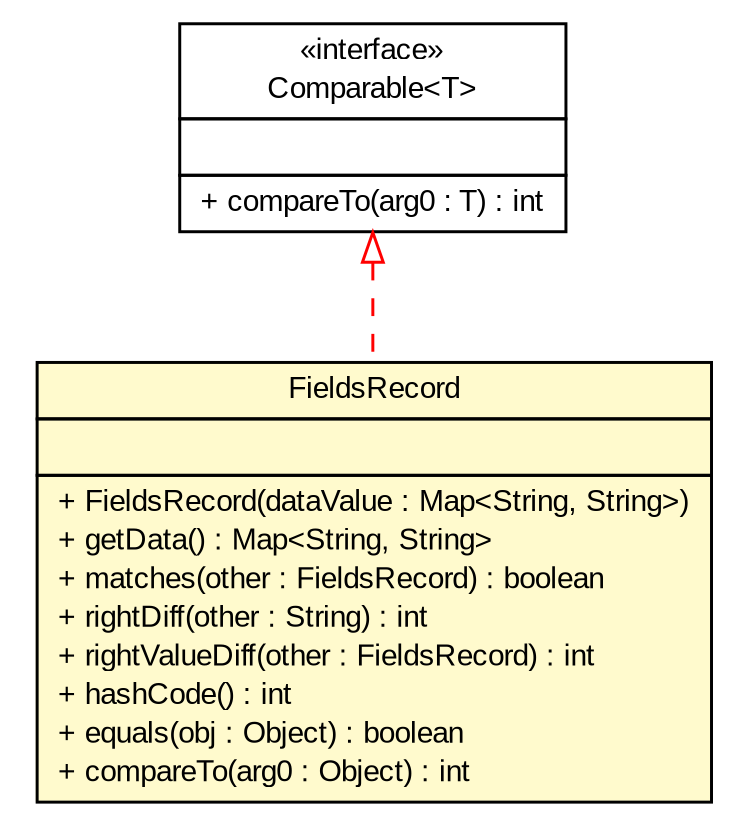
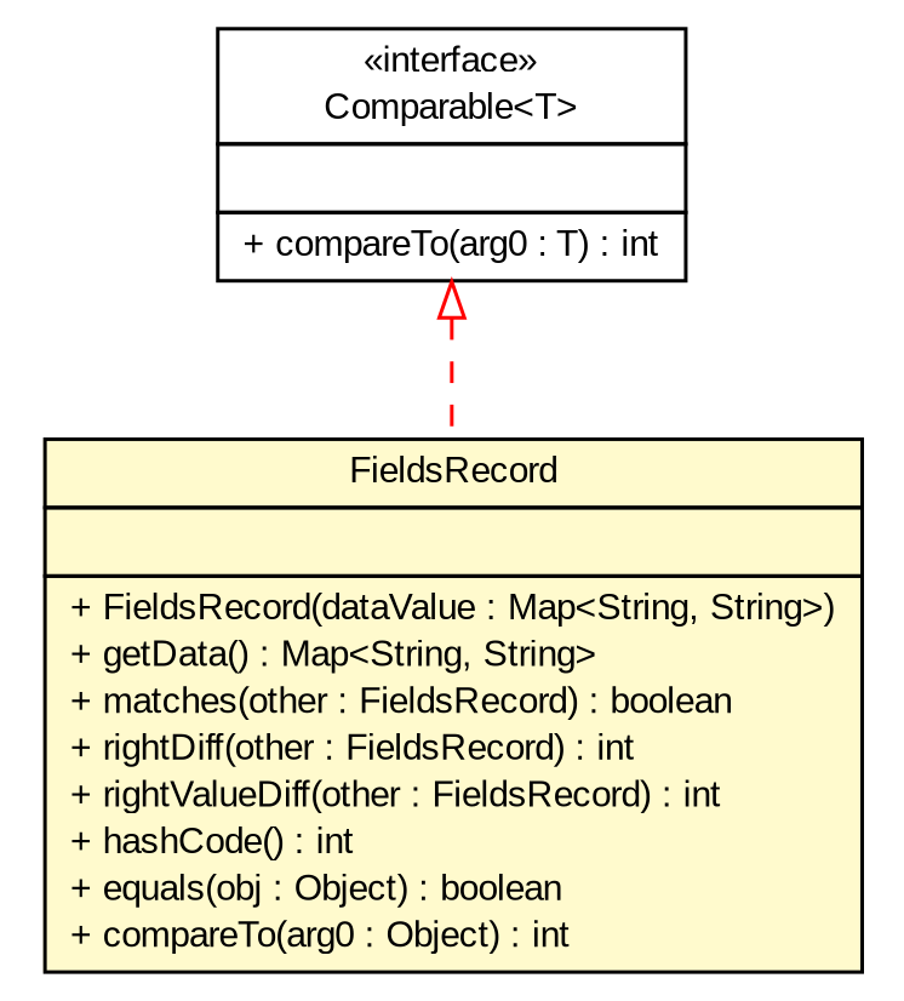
  digraph {
    nodesep=0.25
    ranksep=0.5
    node [fontcolor=black fontname=arial fontsize=10.0 shape=plaintext]
-   n1 [label=<<table title="com.github.mkolisnyk.aerial.datagenerators.algorithms.FieldsRecord" border="0" cellborder="1" cellspacing="0" cellpadding="2" port="p" bgcolor="lemonChiffon" href="./FieldsRecord.html"> 		<tr><td><table border="0" cellspacing="0" cellpadding="1"> <tr><td align="center" balign="center"> FieldsRecord </td></tr> 		</table></td></tr> 		<tr><td><table border="0" cellspacing="0" cellpadding="1"> <tr><td align="left" balign="left">  </td></tr> 		</table></td></tr> 		<tr><td><table border="0" cellspacing="0" cellpadding="1"> <tr><td align="left" balign="left"> + FieldsRecord(dataValue : Map&lt;String, String&gt;) </td></tr> <tr><td align="left" balign="left"> + getData() : Map&lt;String, String&gt; </td></tr> <tr><td align="left" balign="left"> + matches(other : FieldsRecord) : boolean </td></tr> <tr><td align="left" balign="left"> + rightDiff(other : String) : int </td></tr> <tr><td align="left" balign="left"> + rightValueDiff(other : FieldsRecord) : int </td></tr> <tr><td align="left" balign="left"> + hashCode() : int </td></tr> <tr><td align="left" balign="left"> + equals(obj : Object) : boolean </td></tr> <tr><td align="left" balign="left"> + compareTo(arg0 : Object) : int </td></tr> 		</table></td></tr> 		</table>>]
+   n1 [label=<<table title="com.github.mkolisnyk.aerial.datagenerators.algorithms.FieldsRecord" border="0" cellborder="1" cellspacing="0" cellpadding="2" port="p" bgcolor="lemonChiffon" href="./FieldsRecord.html"> 		<tr><td><table border="0" cellspacing="0" cellpadding="1"> <tr><td align="center" balign="center"> FieldsRecord </td></tr> 		</table></td></tr> 		<tr><td><table border="0" cellspacing="0" cellpadding="1"> <tr><td align="left" balign="left">  </td></tr> 		</table></td></tr> 		<tr><td><table border="0" cellspacing="0" cellpadding="1"> <tr><td align="left" balign="left"> + FieldsRecord(dataValue : Map&lt;String, String&gt;) </td></tr> <tr><td align="left" balign="left"> + getData() : Map&lt;String, String&gt; </td></tr> <tr><td align="left" balign="left"> + matches(other : FieldsRecord) : boolean </td></tr> <tr><td align="left" balign="left"> + rightDiff(other : FieldsRecord) : int </td></tr> <tr><td align="left" balign="left"> + rightValueDiff(other : FieldsRecord) : int </td></tr> <tr><td align="left" balign="left"> + hashCode() : int </td></tr> <tr><td align="left" balign="left"> + equals(obj : Object) : boolean </td></tr> <tr><td align="left" balign="left"> + compareTo(arg0 : Object) : int </td></tr> 		</table></td></tr> 		</table>>]
    n2 [label=<<table title="java.lang.Comparable" border="0" cellborder="1" cellspacing="0" cellpadding="2" port="p" href="http://java.sun.com/j2se/1.4.2/docs/api/java/lang/Comparable.html"> 		<tr><td><table border="0" cellspacing="0" cellpadding="1"> <tr><td align="center" balign="center"> &#171;interface&#187; </td></tr> <tr><td align="center" balign="center"> Comparable&lt;T&gt; </td></tr> 		</table></td></tr> 		<tr><td><table border="0" cellspacing="0" cellpadding="1"> <tr><td align="left" balign="left">  </td></tr> 		</table></td></tr> 		<tr><td><table border="0" cellspacing="0" cellpadding="1"> <tr><td align="left" balign="left"> + compareTo(arg0 : T) : int </td></tr> 		</table></td></tr> 		</table>>]
    n2 -> n1 [arrowtail=empty dir=back fontname=arial fontsize=10 headport=p labelfontname=arial labelfontsize=10 style=dashed tailport=p color=red]
  }
